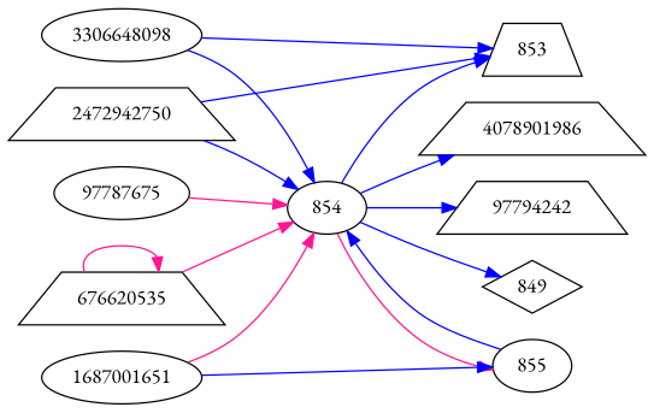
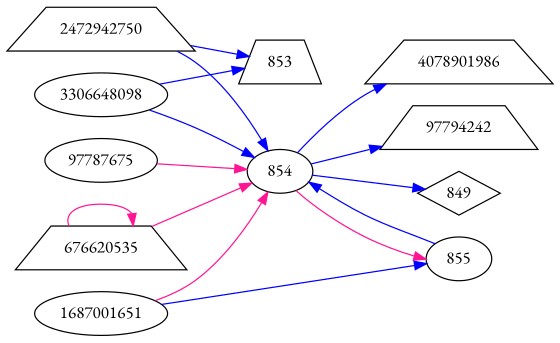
  digraph {
    fontname="EB Garamond"
    rankdir=LR
    node [fontname="EB Garamond" shape=ellipse]
    edge [color=blue fontname="EB Garamond"]
    3306648098
    853 [shape=trapezium]
    854
    855
    4078901986 [shape=trapezium]
    97794242 [shape=trapezium]
    849 [shape=diamond]
    676620535 [shape=trapezium]
    1687001651
    97787675
    2472942750 [shape=trapezium]
    3306648098 -> 853
    3306648098 -> 854
-   854 -> 853
    854 -> 855 [color=deeppink]
    854 -> 4078901986
    854 -> 97794242
    854 -> 849
    855 -> 854
    676620535 -> 854 [color=deeppink]
    676620535 -> 676620535 [color=deeppink]
    1687001651 -> 854 [color=deeppink]
    1687001651 -> 855
    97787675 -> 854 [color=deeppink]
    2472942750 -> 853
    2472942750 -> 854
  }
